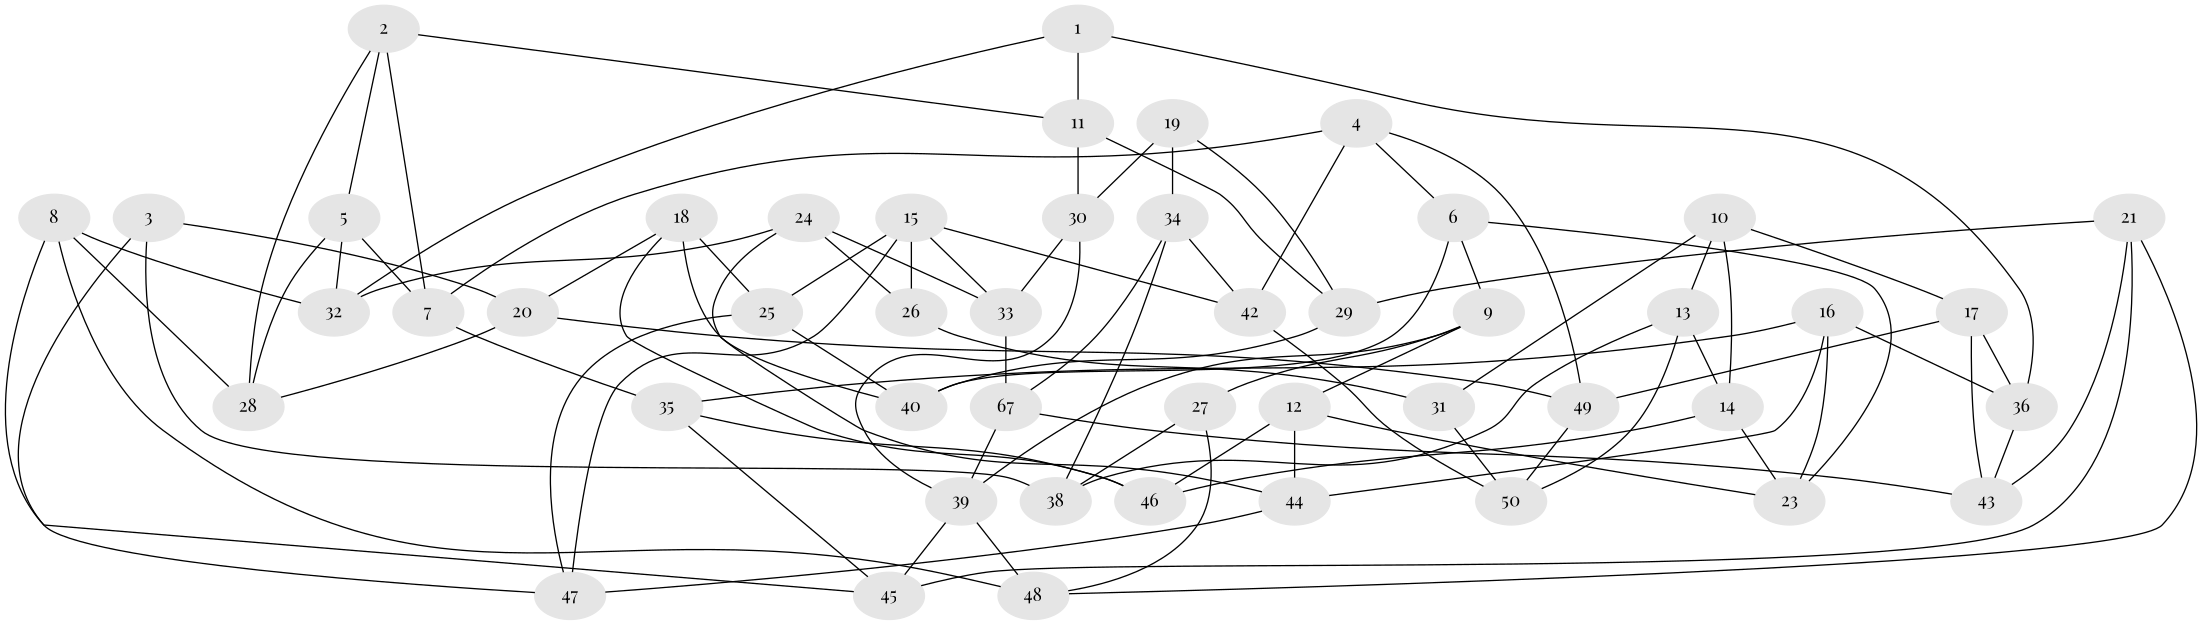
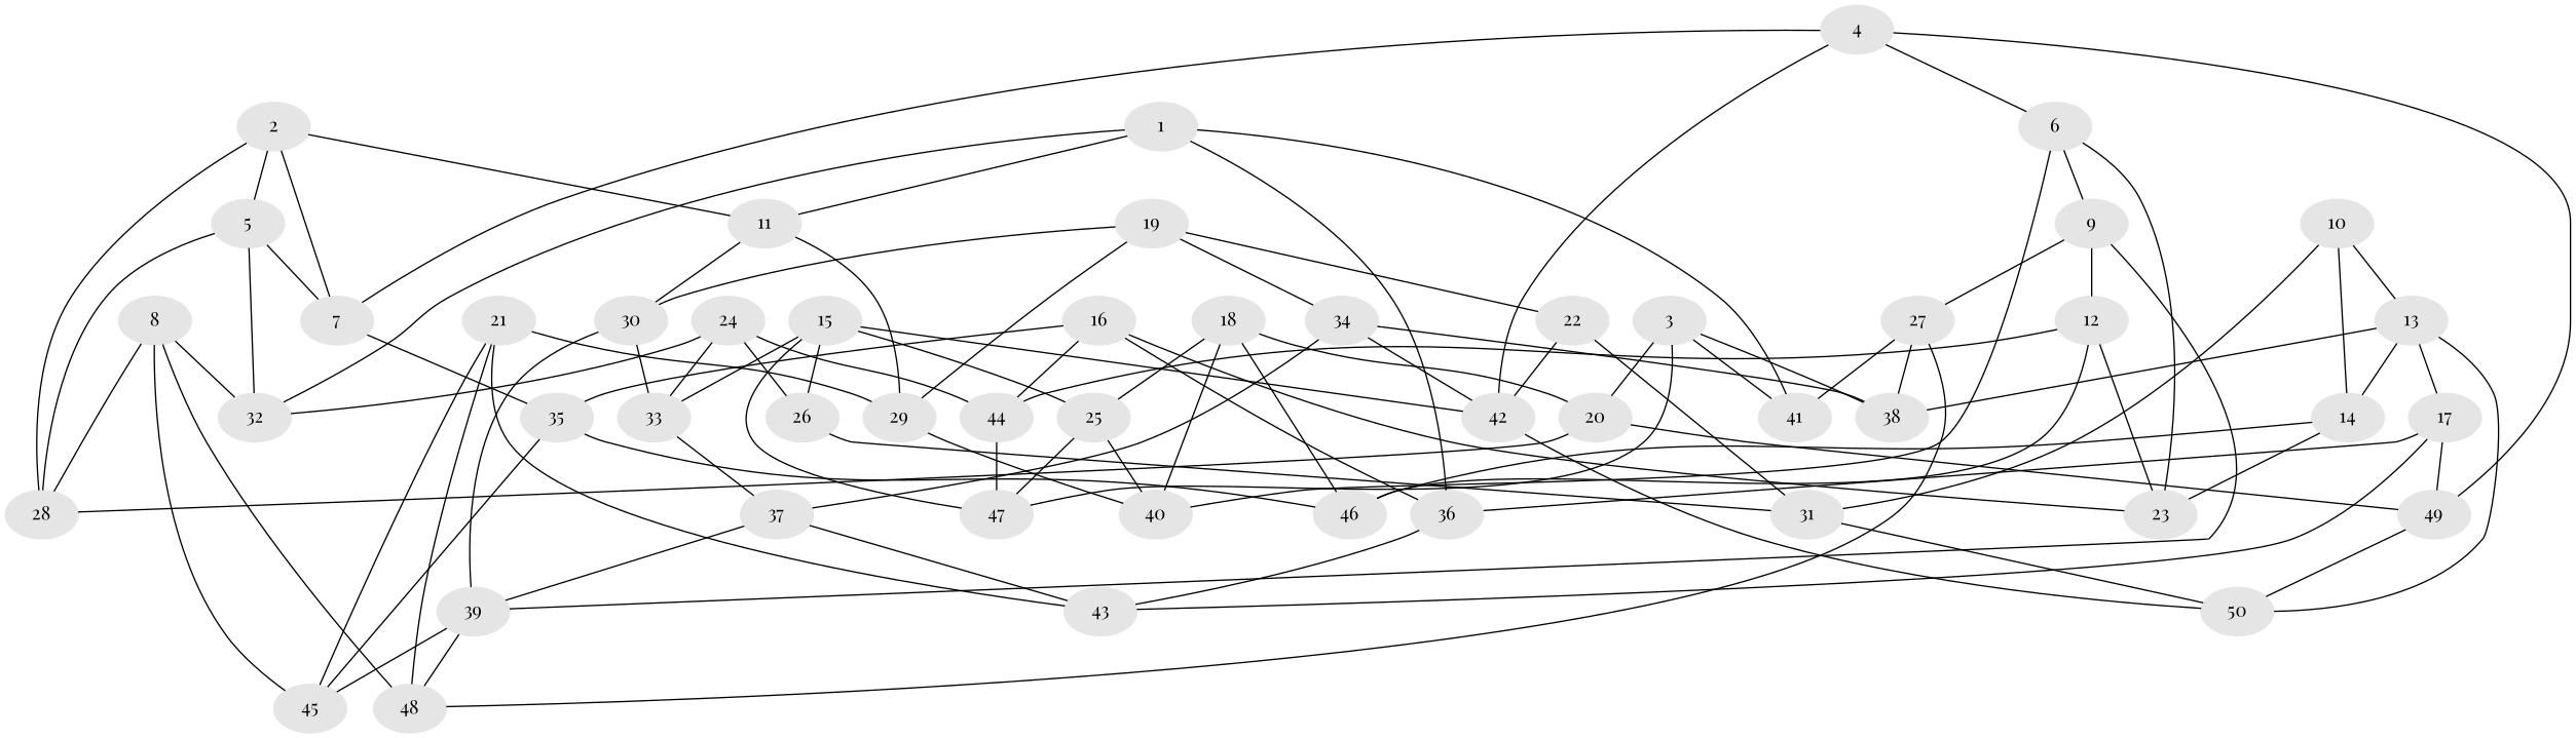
  graph {
    fontname="Playfair Display"
    node [color=gray90 fontname="Playfair Display" style=filled]
    edge [fontname="Playfair Display"]
    1
    11
    32
    36
+   41
    29
    30
    43
    2
    5
    7
    28
    35
    3
    20
    38
    47
    49
    4
    6
    42
    9
    23
    40
    50
    12
    27
    39
    45
    46
    8
    48
    44
    10
    13
    14
    17
    31
    33
    15
    25
    26
-   37 [label=67]
+   37
    16
    18
    19
+   22
    34
    21
    24
    1 -- 11
    1 -- 32
    1 -- 36
+   1 -- 41
    11 -- 29
    11 -- 30
    36 -- 43
    29 -- 40
    30 -- 39
    30 -- 33
    2 -- 11
    2 -- 5
    2 -- 7
    2 -- 28
    5 -- 32
    5 -- 7
    5 -- 28
    7 -- 35
    35 -- 45
    35 -- 46
+   3 -- 41
    3 -- 20
    3 -- 38
    3 -- 47
    20 -- 28
    20 -- 49
    49 -- 50
    4 -- 7
    4 -- 49
    4 -- 6
    4 -- 42
    6 -- 9
    6 -- 23
    6 -- 40
    42 -- 50
    9 -- 12
    9 -- 27
    9 -- 39
    12 -- 23
    12 -- 46
    12 -- 44
+   27 -- 41
    27 -- 38
    27 -- 48
    39 -- 45
    39 -- 48
    8 -- 32
    8 -- 28
    8 -- 45
    8 -- 48
    44 -- 47
    10 -- 13
    10 -- 14
-   10 -- 17
+   13 -- 17
    10 -- 31
    13 -- 38
    13 -- 50
    13 -- 14
    14 -- 23
    14 -- 46
    17 -- 36
    17 -- 43
    17 -- 49
    31 -- 50
    33 -- 37
    15 -- 47
    15 -- 42
    15 -- 33
    15 -- 25
    15 -- 26
    25 -- 47
    25 -- 40
    26 -- 31
    37 -- 43
    37 -- 39
    16 -- 36
    16 -- 35
    16 -- 23
    16 -- 44
    18 -- 20
    18 -- 40
    18 -- 46
    18 -- 25
    19 -- 29
    19 -- 30
+   19 -- 22
    19 -- 34
+   22 -- 42
+   22 -- 31
    34 -- 38
    34 -- 42
    34 -- 37
    21 -- 29
    21 -- 43
    21 -- 45
    21 -- 48
    24 -- 32
    24 -- 44
    24 -- 33
    24 -- 26
  }
